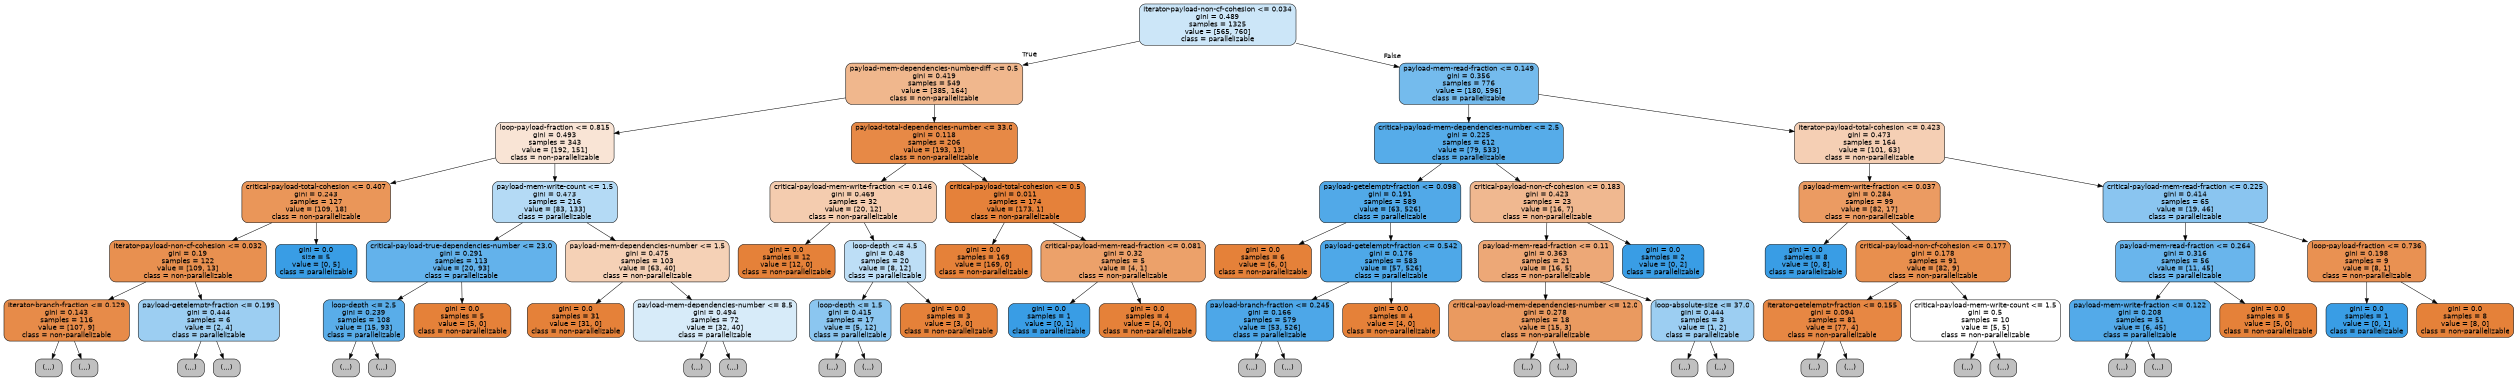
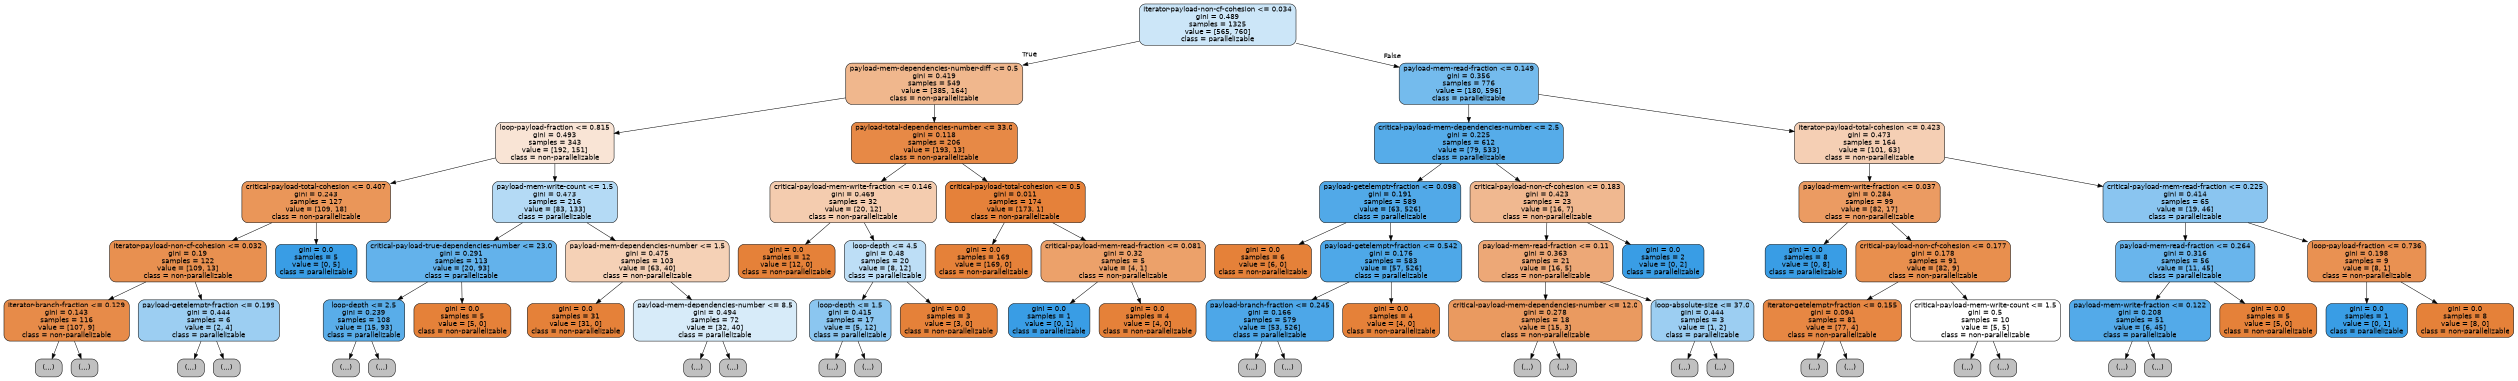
  digraph {
    node [color=black fillcolor="#C0C0C0" fontname=helvetica shape=box style="filled, rounded"]
    edge [fontname=helvetica]
    n1 [fillcolor="#399de541" label="iterator-payload-non-cf-cohesion <= 0.034\ngini = 0.489\nsamples = 1325\nvalue = [565, 760]\nclass = parallelizable"]
    n2 [fillcolor="#e5813992" label="payload-mem-dependencies-number-diff <= 0.5\ngini = 0.419\nsamples = 549\nvalue = [385, 164]\nclass = non-parallelizable"]
    n3 [fillcolor="#399de5b2" label="payload-mem-read-fraction <= 0.149\ngini = 0.356\nsamples = 776\nvalue = [180, 596]\nclass = parallelizable"]
    n4 [fillcolor="#e5813936" label="loop-payload-fraction <= 0.815\ngini = 0.493\nsamples = 343\nvalue = [192, 151]\nclass = non-parallelizable"]
    n5 [fillcolor="#e58139ee" label="payload-total-dependencies-number <= 33.0\ngini = 0.118\nsamples = 206\nvalue = [193, 13]\nclass = non-parallelizable"]
    n6 [fillcolor="#e58139d5" label="critical-payload-total-cohesion <= 0.407\ngini = 0.243\nsamples = 127\nvalue = [109, 18]\nclass = non-parallelizable"]
    n7 [fillcolor="#399de560" label="payload-mem-write-count <= 1.5\ngini = 0.473\nsamples = 216\nvalue = [83, 133]\nclass = parallelizable"]
    n8 [fillcolor="#e58139e1" label="iterator-payload-non-cf-cohesion <= 0.032\ngini = 0.19\nsamples = 122\nvalue = [109, 13]\nclass = non-parallelizable"]
-   n9 [fillcolor="#399de5ff" label="gini = 0.0\nsize = 5\nvalue = [0, 5]\nclass = parallelizable"]
+   n9 [fillcolor="#399de5ff" label="gini = 0.0\nsamples = 5\nvalue = [0, 5]\nclass = parallelizable"]
    n10 [fillcolor="#e58139ea" label="iterator-branch-fraction <= 0.129\ngini = 0.143\nsamples = 116\nvalue = [107, 9]\nclass = non-parallelizable"]
    n11 [fillcolor="#399de57f" label="payload-getelemptr-fraction <= 0.199\ngini = 0.444\nsamples = 6\nvalue = [2, 4]\nclass = parallelizable"]
    n12 [label="(...)"]
    n13 [label="(...)"]
    n14 [label="(...)"]
    n15 [label="(...)"]
    n16 [fillcolor="#399de5c8" label="critical-payload-true-dependencies-number <= 23.0\ngini = 0.291\nsamples = 113\nvalue = [20, 93]\nclass = parallelizable"]
    n17 [fillcolor="#e581395d" label="payload-mem-dependencies-number <= 1.5\ngini = 0.475\nsamples = 103\nvalue = [63, 40]\nclass = non-parallelizable"]
    n18 [fillcolor="#399de5d6" label="loop-depth <= 2.5\ngini = 0.239\nsamples = 108\nvalue = [15, 93]\nclass = parallelizable"]
    n19 [fillcolor="#e58139ff" label="gini = 0.0\nsamples = 5\nvalue = [5, 0]\nclass = non-parallelizable"]
    n20 [label="(...)"]
    n21 [label="(...)"]
    n22 [fillcolor="#e58139ff" label="gini = 0.0\nsamples = 31\nvalue = [31, 0]\nclass = non-parallelizable"]
    n23 [fillcolor="#399de533" label="payload-mem-dependencies-number <= 8.5\ngini = 0.494\nsamples = 72\nvalue = [32, 40]\nclass = parallelizable"]
    n24 [label="(...)"]
    n25 [label="(...)"]
    n26 [fillcolor="#e5813966" label="critical-payload-mem-write-fraction <= 0.146\ngini = 0.469\nsamples = 32\nvalue = [20, 12]\nclass = non-parallelizable"]
    n27 [fillcolor="#e58139fe" label="critical-payload-total-cohesion <= 0.5\ngini = 0.011\nsamples = 174\nvalue = [173, 1]\nclass = non-parallelizable"]
    n28 [fillcolor="#e58139ff" label="gini = 0.0\nsamples = 12\nvalue = [12, 0]\nclass = non-parallelizable"]
    n29 [fillcolor="#399de555" label="loop-depth <= 4.5\ngini = 0.48\nsamples = 20\nvalue = [8, 12]\nclass = parallelizable"]
    n30 [fillcolor="#399de595" label="loop-depth <= 1.5\ngini = 0.415\nsamples = 17\nvalue = [5, 12]\nclass = parallelizable"]
    n31 [fillcolor="#e58139ff" label="gini = 0.0\nsamples = 3\nvalue = [3, 0]\nclass = non-parallelizable"]
    n32 [label="(...)"]
    n33 [label="(...)"]
    n34 [fillcolor="#e58139ff" label="gini = 0.0\nsamples = 169\nvalue = [169, 0]\nclass = non-parallelizable"]
    n35 [fillcolor="#e58139bf" label="critical-payload-mem-read-fraction <= 0.081\ngini = 0.32\nsamples = 5\nvalue = [4, 1]\nclass = non-parallelizable"]
    n36 [fillcolor="#399de5ff" label="gini = 0.0\nsamples = 1\nvalue = [0, 1]\nclass = parallelizable"]
    n37 [fillcolor="#e58139ff" label="gini = 0.0\nsamples = 4\nvalue = [4, 0]\nclass = non-parallelizable"]
    n38 [fillcolor="#399de5d9" label="critical-payload-mem-dependencies-number <= 2.5\ngini = 0.225\nsamples = 612\nvalue = [79, 533]\nclass = parallelizable"]
    n39 [fillcolor="#e5813960" label="iterator-payload-total-cohesion <= 0.423\ngini = 0.473\nsamples = 164\nvalue = [101, 63]\nclass = non-parallelizable"]
    n40 [fillcolor="#399de5e0" label="payload-getelemptr-fraction <= 0.098\ngini = 0.191\nsamples = 589\nvalue = [63, 526]\nclass = parallelizable"]
    n41 [fillcolor="#e581398f" label="critical-payload-non-cf-cohesion <= 0.183\ngini = 0.423\nsamples = 23\nvalue = [16, 7]\nclass = non-parallelizable"]
    n42 [fillcolor="#e58139ff" label="gini = 0.0\nsamples = 6\nvalue = [6, 0]\nclass = non-parallelizable"]
    n43 [fillcolor="#399de5e3" label="payload-getelemptr-fraction <= 0.542\ngini = 0.176\nsamples = 583\nvalue = [57, 526]\nclass = parallelizable"]
    n44 [fillcolor="#399de5e5" label="payload-branch-fraction <= 0.245\ngini = 0.166\nsamples = 579\nvalue = [53, 526]\nclass = parallelizable"]
    n45 [fillcolor="#e58139ff" label="gini = 0.0\nsamples = 4\nvalue = [4, 0]\nclass = non-parallelizable"]
    n46 [label="(...)"]
    n47 [label="(...)"]
    n48 [fillcolor="#e58139af" label="payload-mem-read-fraction <= 0.11\ngini = 0.363\nsamples = 21\nvalue = [16, 5]\nclass = non-parallelizable"]
    n49 [fillcolor="#399de5ff" label="gini = 0.0\nsamples = 2\nvalue = [0, 2]\nclass = parallelizable"]
    n50 [fillcolor="#e58139cc" label="critical-payload-mem-dependencies-number <= 12.0\ngini = 0.278\nsamples = 18\nvalue = [15, 3]\nclass = non-parallelizable"]
    n51 [fillcolor="#399de57f" label="loop-absolute-size <= 37.0\ngini = 0.444\nsamples = 3\nvalue = [1, 2]\nclass = parallelizable"]
    n52 [label="(...)"]
    n53 [label="(...)"]
    n54 [label="(...)"]
    n55 [label="(...)"]
    n56 [fillcolor="#e58139ca" label="payload-mem-write-fraction <= 0.037\ngini = 0.284\nsamples = 99\nvalue = [82, 17]\nclass = non-parallelizable"]
    n57 [fillcolor="#399de596" label="critical-payload-mem-read-fraction <= 0.225\ngini = 0.414\nsamples = 65\nvalue = [19, 46]\nclass = parallelizable"]
    n58 [fillcolor="#399de5ff" label="gini = 0.0\nsamples = 8\nvalue = [0, 8]\nclass = parallelizable"]
    n59 [fillcolor="#e58139e3" label="critical-payload-non-cf-cohesion <= 0.177\ngini = 0.178\nsamples = 91\nvalue = [82, 9]\nclass = non-parallelizable"]
    n60 [fillcolor="#e58139f2" label="iterator-getelemptr-fraction <= 0.155\ngini = 0.094\nsamples = 81\nvalue = [77, 4]\nclass = non-parallelizable"]
    n61 [fillcolor="#e5813900" label="critical-payload-mem-write-count <= 1.5\ngini = 0.5\nsamples = 10\nvalue = [5, 5]\nclass = non-parallelizable"]
    n62 [label="(...)"]
    n63 [label="(...)"]
    n64 [label="(...)"]
    n65 [label="(...)"]
    n66 [fillcolor="#399de5c1" label="payload-mem-read-fraction <= 0.264\ngini = 0.316\nsamples = 56\nvalue = [11, 45]\nclass = parallelizable"]
    n67 [fillcolor="#e58139df" label="loop-payload-fraction <= 0.736\ngini = 0.198\nsamples = 9\nvalue = [8, 1]\nclass = non-parallelizable"]
    n68 [fillcolor="#399de5dd" label="payload-mem-write-fraction <= 0.122\ngini = 0.208\nsamples = 51\nvalue = [6, 45]\nclass = parallelizable"]
    n69 [fillcolor="#e58139ff" label="gini = 0.0\nsamples = 5\nvalue = [5, 0]\nclass = non-parallelizable"]
    n70 [label="(...)"]
    n71 [label="(...)"]
    n72 [fillcolor="#399de5ff" label="gini = 0.0\nsamples = 1\nvalue = [0, 1]\nclass = parallelizable"]
    n73 [fillcolor="#e58139ff" label="gini = 0.0\nsamples = 8\nvalue = [8, 0]\nclass = non-parallelizable"]
    n1 -> n2 [headlabel=True labelangle=45 labeldistance=2.5]
    n1 -> n3 [headlabel=False labelangle=-45 labeldistance=2.5]
    n2 -> n4
    n2 -> n5
    n3 -> n38
    n3 -> n39
    n4 -> n6
    n4 -> n7
    n5 -> n26
    n5 -> n27
    n6 -> n8
    n6 -> n9
    n7 -> n16
    n7 -> n17
    n8 -> n10
    n8 -> n11
    n10 -> n12
    n10 -> n13
    n11 -> n14
    n11 -> n15
    n16 -> n18
    n16 -> n19
    n17 -> n22
    n17 -> n23
    n18 -> n20
    n18 -> n21
    n23 -> n24
    n23 -> n25
    n26 -> n28
    n26 -> n29
    n27 -> n34
    n27 -> n35
    n29 -> n30
    n29 -> n31
    n30 -> n32
    n30 -> n33
    n35 -> n36
    n35 -> n37
    n38 -> n40
    n38 -> n41
    n39 -> n56
    n39 -> n57
    n40 -> n42
    n40 -> n43
    n41 -> n48
    n41 -> n49
    n43 -> n44
    n43 -> n45
    n44 -> n46
    n44 -> n47
    n48 -> n50
    n48 -> n51
    n50 -> n52
    n50 -> n53
    n51 -> n54
    n51 -> n55
    n56 -> n58
    n56 -> n59
    n57 -> n66
    n57 -> n67
    n59 -> n60
    n59 -> n61
    n60 -> n62
    n60 -> n63
    n61 -> n64
    n61 -> n65
    n66 -> n68
    n66 -> n69
    n67 -> n72
    n67 -> n73
    n68 -> n70
    n68 -> n71
  }
